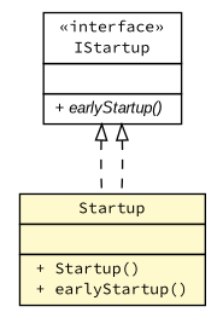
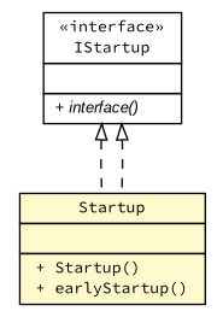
  digraph {
    nodesep=0.25
    ranksep=0.5
    fontname="Source Code Pro"
    node [fontcolor=black fontname="Source Code Pro" fontsize=10.0 shape=plaintext]
    edge [arrowtail=empty dir=back fontname="Source Code Pro" fontsize=10 headport=p labelfontname=arial labelfontsize=10 style=dashed tailport=p]
    n1 [label=<<table title="gov.sandia.cf.launcher.Startup" border="0" cellborder="1" cellspacing="0" cellpadding="2" port="p" bgcolor="lemonChiffon" href="./Startup.html"> 		<tr><td><table border="0" cellspacing="0" cellpadding="1"> <tr><td align="center" balign="center"> Startup </td></tr> 		</table></td></tr> 		<tr><td><table border="0" cellspacing="0" cellpadding="1"> <tr><td align="left" balign="left">  </td></tr> 		</table></td></tr> 		<tr><td><table border="0" cellspacing="0" cellpadding="1"> <tr><td align="left" balign="left"> + Startup() </td></tr> <tr><td align="left" balign="left"> + earlyStartup() </td></tr> 		</table></td></tr> 		</table>>]
-   n2 [label=<<table title="org.eclipse.ui.IStartup" border="0" cellborder="1" cellspacing="0" cellpadding="2" port="p" href="http://java.sun.com/j2se/1.4.2/docs/api/org/eclipse/ui/IStartup.html"> 		<tr><td><table border="0" cellspacing="0" cellpadding="1"> <tr><td align="center" balign="center"> &#171;interface&#187; </td></tr> <tr><td align="center" balign="center"> IStartup </td></tr> 		</table></td></tr> 		<tr><td><table border="0" cellspacing="0" cellpadding="1"> <tr><td align="left" balign="left">  </td></tr> 		</table></td></tr> 		<tr><td><table border="0" cellspacing="0" cellpadding="1"> <tr><td align="left" balign="left"><font face="arial italic" point-size="10.0"> + earlyStartup() </font></td></tr> 		</table></td></tr> 		</table>>]
+   n2 [label=<<table title="org.eclipse.ui.IStartup" border="0" cellborder="1" cellspacing="0" cellpadding="2" port="p" href="http://java.sun.com/j2se/1.4.2/docs/api/org/eclipse/ui/IStartup.html"> 		<tr><td><table border="0" cellspacing="0" cellpadding="1"> <tr><td align="center" balign="center"> &#171;interface&#187; </td></tr> <tr><td align="center" balign="center"> IStartup </td></tr> 		</table></td></tr> 		<tr><td><table border="0" cellspacing="0" cellpadding="1"> <tr><td align="left" balign="left">  </td></tr> 		</table></td></tr> 		<tr><td><table border="0" cellspacing="0" cellpadding="1"> <tr><td align="left" balign="left"><font face="arial italic" point-size="10.0"> + interface() </font></td></tr> 		</table></td></tr> 		</table>>]
    n2 -> n1
    n2 -> n1
  }
